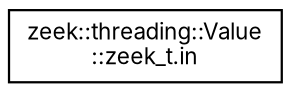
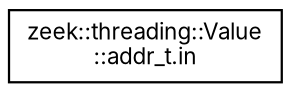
  digraph {
    rankdir=LR
    fontname=Inter
-   n1 [color=black fillcolor=white fontname=Inter fontsize=10 height=0.2 label="zeek::threading::Value\l::zeek_t.in" shape=record style=filled width=0.4]
+   n1 [color=black fillcolor=white fontname=Inter fontsize=10 height=0.2 label="zeek::threading::Value\l::addr_t.in" shape=record style=filled width=0.4]
  }
